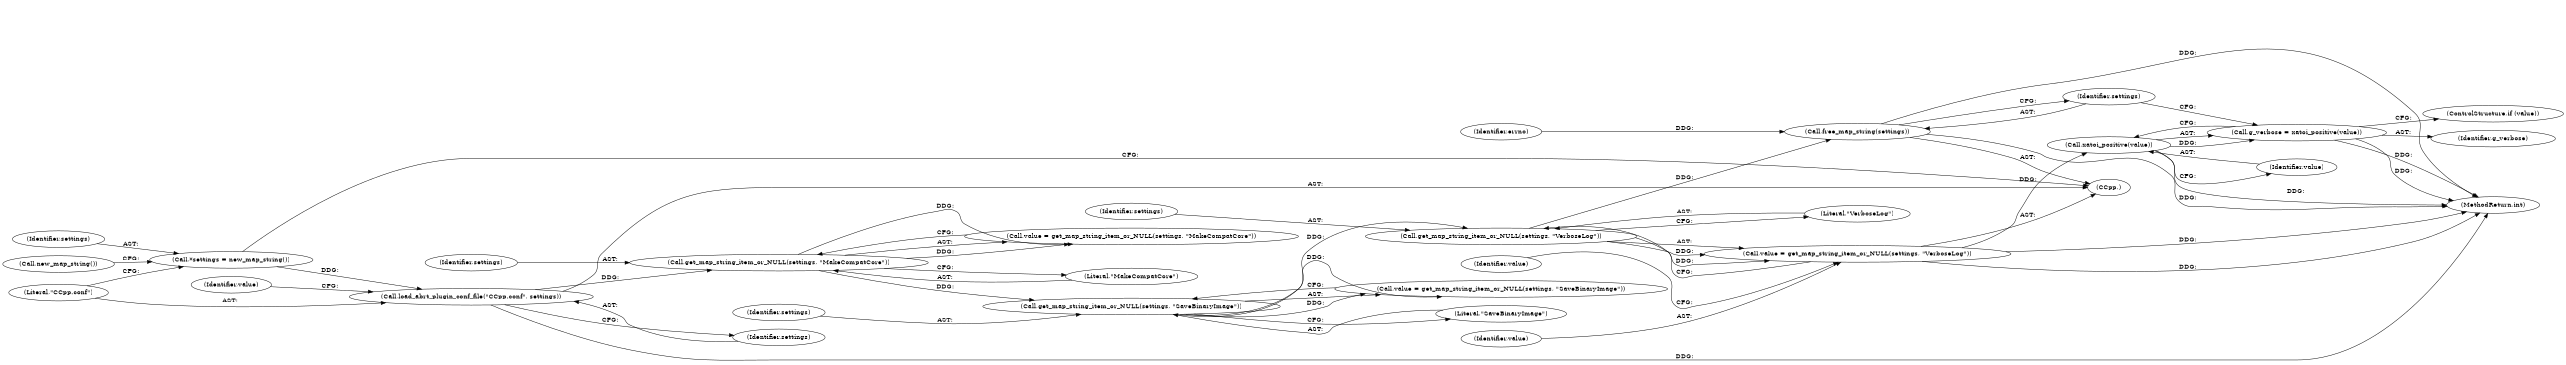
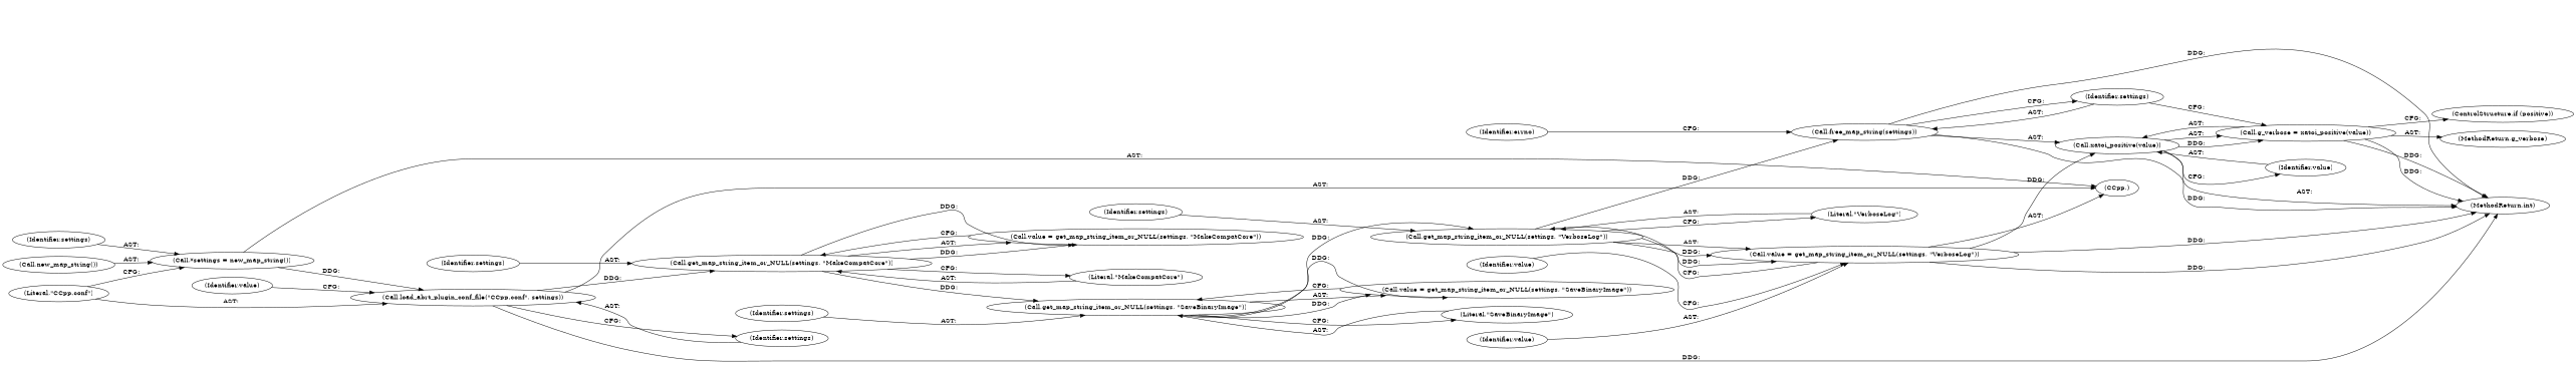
  digraph {
    rankdir=LR
    n1 [label="(Call,get_map_string_item_or_NULL(settings, \"VerboseLog\"))"]
    n2 [label="(Call,value = get_map_string_item_or_NULL(settings, \"VerboseLog\"))"]
    n3 [label="(Call,free_map_string(settings))"]
    n4 [label="(Literal,\"VerboseLog\")"]
    n5 [label="(CCpp,)"]
    n6 [label="(MethodReturn,int)"]
    n7 [label="(Call,xatoi_positive(value))"]
    n8 [label="(Identifier,settings)"]
    n9 [label="(Call,get_map_string_item_or_NULL(settings, \"SaveBinaryImage\"))"]
    n10 [label="(Literal,\"SaveBinaryImage\")"]
    n11 [label="(Call,value = get_map_string_item_or_NULL(settings, \"SaveBinaryImage\"))"]
    n12 [label="(Call,get_map_string_item_or_NULL(settings, \"MakeCompatCore\"))"]
    n13 [label="(Literal,\"MakeCompatCore\")"]
    n14 [label="(Call,value = get_map_string_item_or_NULL(settings, \"MakeCompatCore\"))"]
    n15 [label="(Call,load_abrt_plugin_conf_file(\"CCpp.conf\", settings))"]
    n16 [label="(Identifier,settings)"]
    n17 [label="(Call,*settings = new_map_string())"]
    n18 [label="(Call,new_map_string())"]
    n19 [label="(Call,g_verbose = xatoi_positive(value))"]
    n20 [label="(Identifier,value)"]
-   n21 [label="(ControlStructure,if (value))"]
-   n22 [label="(Identifier,g_verbose)"]
+   n21 [label="(ControlStructure,if (positive))"]
+   n22 [label="(MethodReturn,g_verbose)"]
    n23 [label="(Identifier,value)"]
    n24 [label="(Identifier,errno)"]
    n25 [label="(Identifier,value)"]
    n26 [label="(Identifier,settings)"]
    n27 [label="(Literal,\"CCpp.conf\")"]
    n28 [label="(Identifier,settings)"]
    n29 [label="(Identifier,settings)"]
    n30 [label="(Identifier,settings)"]
    n31 [label="(Identifier,value)"]
    n1 -> n2 [label="AST: "]
    n1 -> n2 [label="DDG: "]
    n1 -> n2 [label="DDG: "]
    n1 -> n3 [label="DDG: "]
    n1 -> n4 [label="CFG: "]
    n2 -> n1 [label="CFG: "]
    n2 -> n5 [label="AST: "]
    n2 -> n6 [label="DDG: "]
    n2 -> n6 [label="DDG: "]
    n2 -> n7 [label="DDG: "]
-   n3 -> n5 [label="AST: "]
+   n3 -> n7 [label="AST: "]
    n3 -> n6 [label="DDG: "]
    n3 -> n6 [label="DDG: "]
    n3 -> n8 [label="CFG: "]
    n4 -> n1 [label="AST: "]
-   n7 -> n6 [label="DDG: "]
+   n7 -> n6 [label="AST: "]
    n7 -> n19 [label="AST: "]
    n7 -> n19 [label="DDG: "]
    n7 -> n20 [label="CFG: "]
    n8 -> n3 [label="AST: "]
    n8 -> n19 [label="CFG: "]
    n9 -> n1 [label="DDG: "]
    n9 -> n10 [label="CFG: "]
    n9 -> n11 [label="AST: "]
    n9 -> n11 [label="DDG: "]
    n9 -> n11 [label="DDG: "]
    n10 -> n9 [label="AST: "]
    n11 -> n9 [label="CFG: "]
    n12 -> n9 [label="DDG: "]
    n12 -> n13 [label="CFG: "]
    n12 -> n14 [label="AST: "]
    n12 -> n14 [label="DDG: "]
    n12 -> n14 [label="DDG: "]
    n13 -> n12 [label="AST: "]
    n14 -> n12 [label="CFG: "]
    n15 -> n5 [label="AST: "]
    n15 -> n6 [label="DDG: "]
    n15 -> n12 [label="DDG: "]
    n15 -> n16 [label="CFG: "]
    n16 -> n15 [label="AST: "]
-   n17 -> n5 [label="CFG: "]
+   n17 -> n5 [label="AST: "]
    n17 -> n15 [label="DDG: "]
-   n18 -> n17 [label="CFG: "]
+   n18 -> n17 [label="AST: "]
    n19 -> n6 [label="DDG: "]
    n19 -> n6 [label="DDG: "]
-   n19 -> n7 [label="CFG: "]
+   n19 -> n7 [label="AST: "]
    n19 -> n21 [label="CFG: "]
    n19 -> n22 [label="AST: "]
    n20 -> n7 [label="AST: "]
    n23 -> n2 [label="CFG: "]
-   n24 -> n3 [label="DDG: "]
+   n24 -> n3 [label="CFG: "]
    n25 -> n2 [label="AST: "]
    n26 -> n12 [label="AST: "]
    n27 -> n15 [label="AST: "]
    n27 -> n17 [label="CFG: "]
    n28 -> n1 [label="AST: "]
    n29 -> n17 [label="AST: "]
    n30 -> n9 [label="AST: "]
    n31 -> n15 [label="CFG: "]
  }
